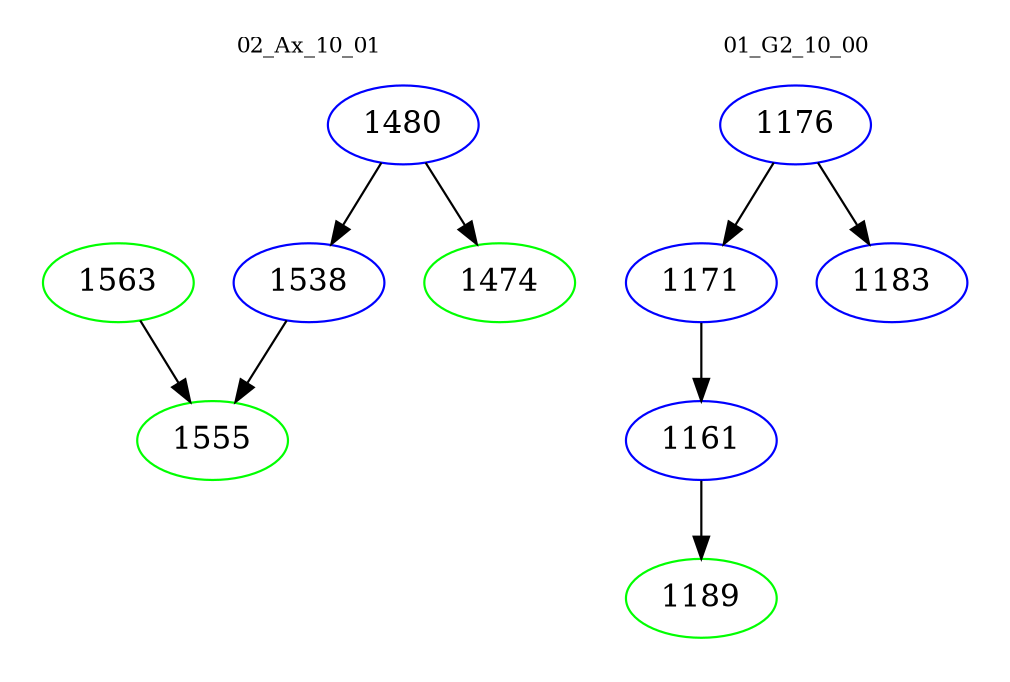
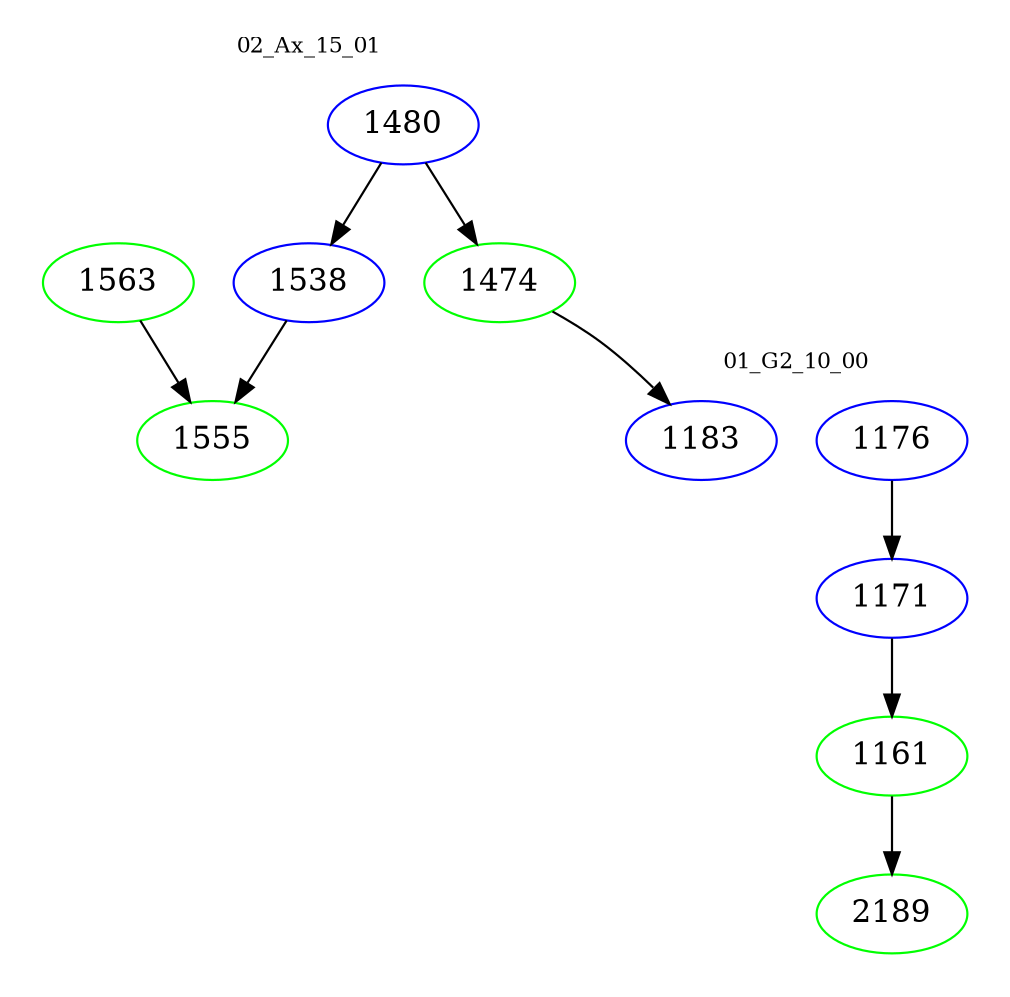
  digraph {
    node [color=blue]
    edge [color=black]
    n1 [label=1538]
    n2 [color=green label=1555]
    n3 [label=1480]
    n4 [color=green label=1563]
    n5 [color=green label=1474]
    n6 [label=1176]
    n7 [label=1171]
    n8 [label=1183]
-   n9 [label=1161]
-   n10 [color=green label=1189]
+   n9 [color=green label=1161]
+   n10 [color=green label=2189]
    subgraph cluster_1 {
      color=white
      fontsize=10
-     label="02_Ax_10_01"
+     label="02_Ax_15_01"
      n1
      n2
      n3
      n4
      n5
    }
    subgraph cluster_2 {
      color=white
      fontsize=10
      label="01_G2_10_00"
      n6
      n7
      n8
      n9
      n10
    }
    n1 -> n2
    n3 -> n1
    n3 -> n5
    n4 -> n2
    n6 -> n7
-   n6 -> n8
+   n5 -> n8
    n7 -> n9
    n9 -> n10
  }
